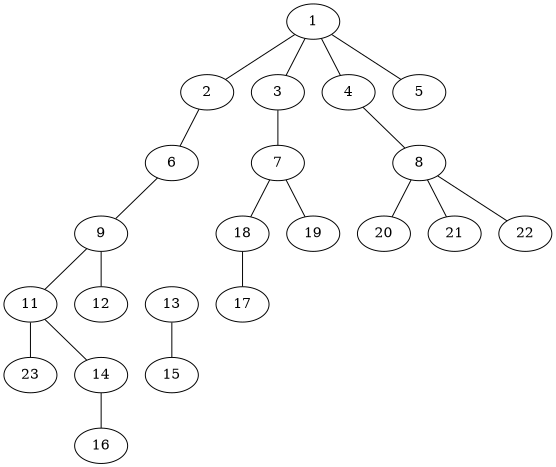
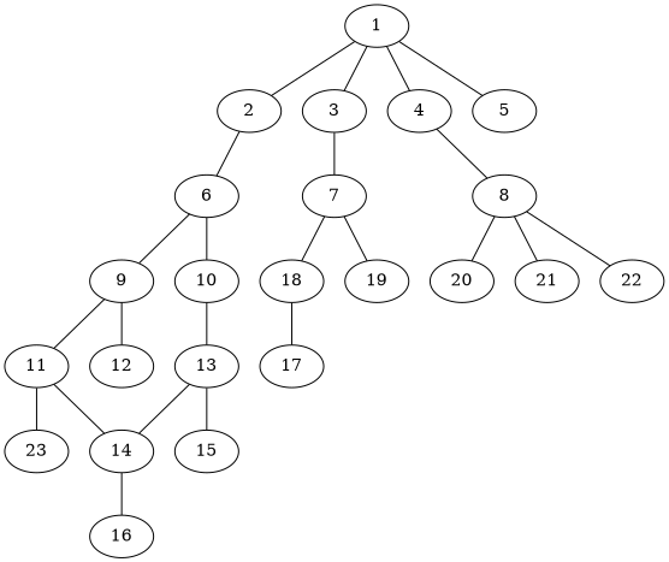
  graph {
    node [chem=C]
    edge [valence=1]
    1 [chem=P]
    2 [chem=O]
    3 [chem=O]
    4 [chem=O]
    5 [chem=S]
    6
    7
    8
    9
+   10 [chem=N]
    18 [chem=H]
    19 [chem=H]
    20 [chem=H]
    21 [chem=H]
    22 [chem=H]
    11
    12 [chem=Cl]
    13
    17 [chem=H]
    14
    23 [chem=H]
    15 [chem=Cl]
    16 [chem=Cl]
    1 -- 2
    1 -- 3
    1 -- 4
    1 -- 5 [valence=2]
    2 -- 6
    3 -- 7
    4 -- 8
    6 -- 9 [valence=2]
+   6 -- 10
    7 -- 18
    7 -- 19
    8 -- 20
    8 -- 21
    8 -- 22
    9 -- 11
    9 -- 12
+   10 -- 13 [valence=2]
    18 -- 17
    11 -- 14 [valence=2]
    11 -- 23
+   13 -- 14
    13 -- 15
    14 -- 16
  }
